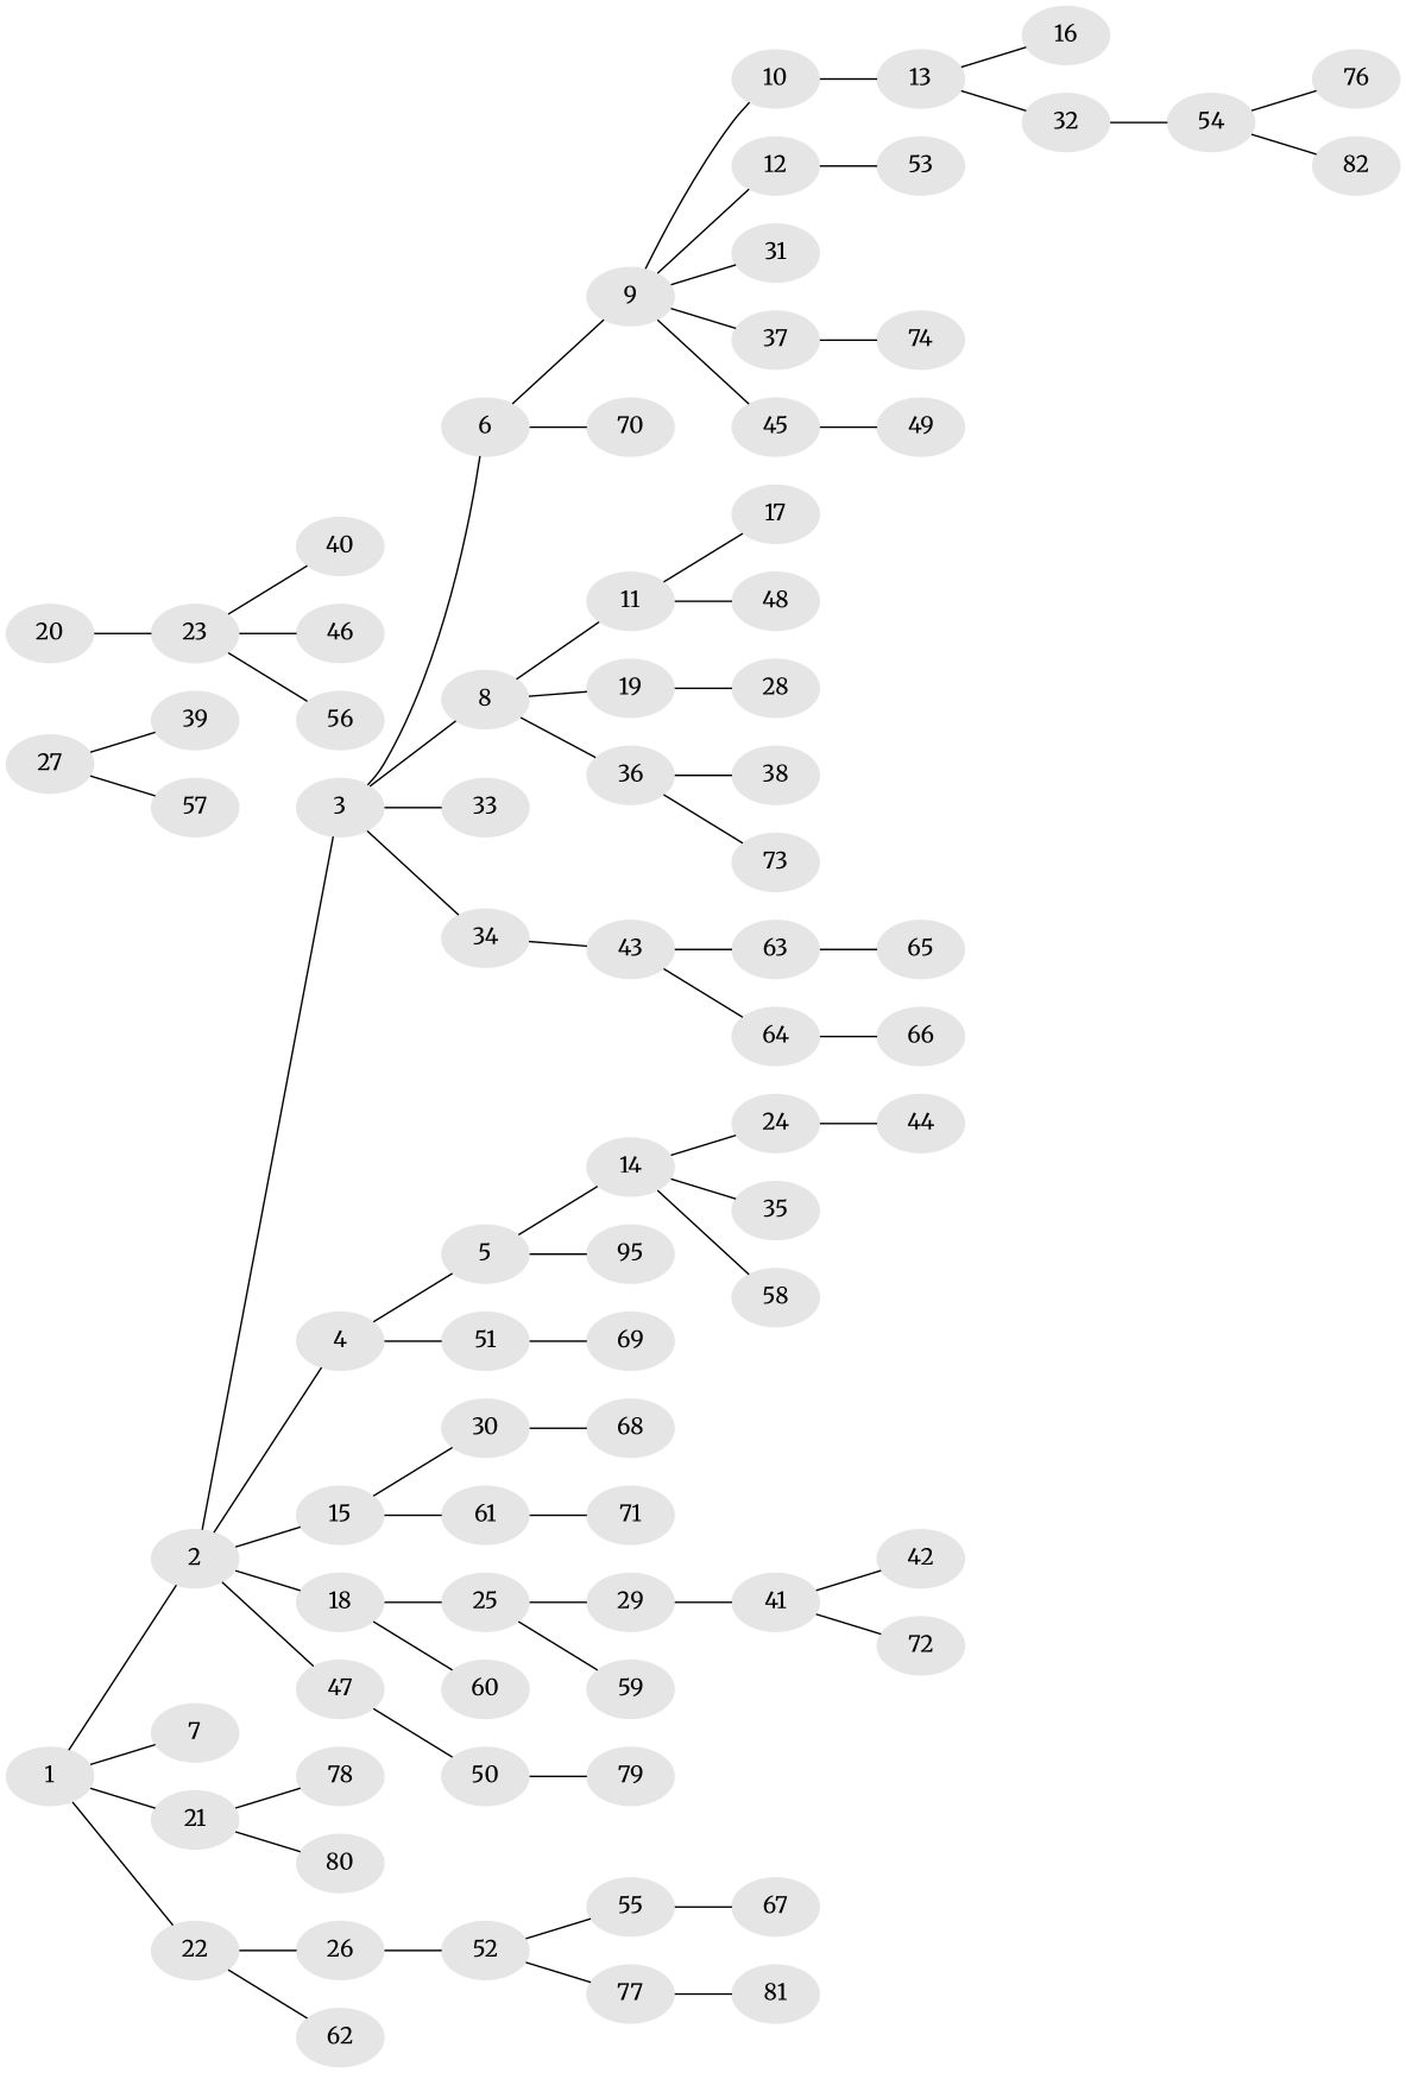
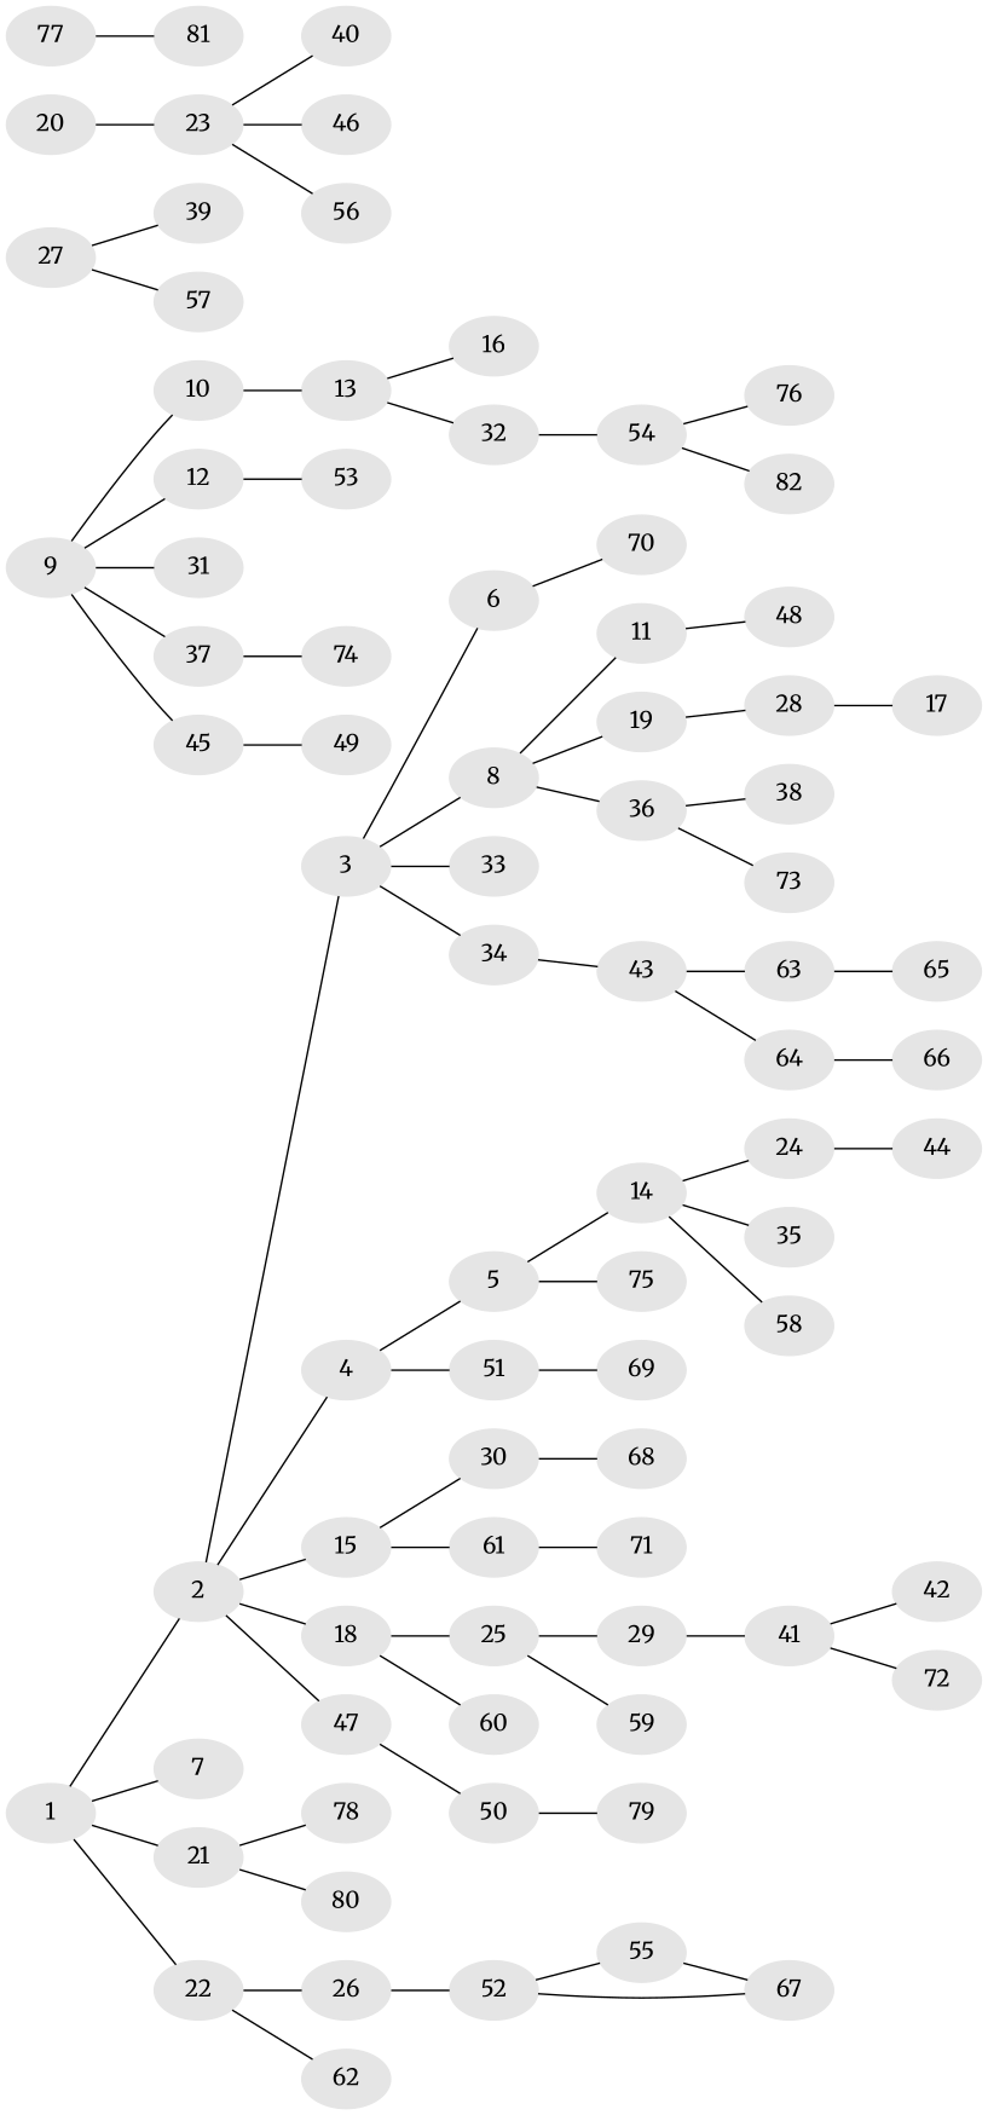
  graph {
    fontname=Merriweather
    rankdir=LR
    node [color=gray90 fontname=Merriweather style=filled]
    edge [fontname=Merriweather]
    1
    2
    7
    21
    22
    3
    4
    15
    18
    47
    78
    80
    26
    62
    6
    8
    33
    34
    5
    51
    30
    61
    25
    60
    29
    59
    50
    9
    70
    11
    19
    36
    43
    14
-   75 [label=95]
+   75
    27
    39
    57
    69
    24
    35
    58
    10
    12
    31
    37
    45
    17
    48
    28
    13
    53
    20
    23
    74
    49
    16
    32
    54
    44
    68
    71
    40
    46
    56
    52
    41
    55
    77
    42
    72
    76
    82
    38
    73
    63
    64
    65
    66
    79
    67
    81
    1 -- 2
    1 -- 7
    1 -- 21
    1 -- 22
    2 -- 3
    2 -- 4
    2 -- 15
    2 -- 18
    2 -- 47
    21 -- 78
    21 -- 80
    22 -- 26
    22 -- 62
    3 -- 6
    3 -- 8
    3 -- 33
    3 -- 34
    4 -- 5
    4 -- 51
    15 -- 30
    15 -- 61
    18 -- 25
    18 -- 60
    47 -- 50
    26 -- 52
-   6 -- 9
    6 -- 70
    8 -- 11
    8 -- 19
    8 -- 36
    34 -- 43
    5 -- 14
    5 -- 75
    51 -- 69
    30 -- 68
    61 -- 71
    25 -- 29
    25 -- 59
    29 -- 41
    50 -- 79
    9 -- 10
    9 -- 12
    9 -- 31
    9 -- 37
    9 -- 45
-   11 -- 17
+   28 -- 17
    11 -- 48
    19 -- 28
    36 -- 38
    36 -- 73
    43 -- 63
    43 -- 64
    14 -- 24
    14 -- 35
    14 -- 58
    27 -- 39
    27 -- 57
    24 -- 44
    10 -- 13
    12 -- 53
    37 -- 74
    45 -- 49
    13 -- 16
    13 -- 32
    20 -- 23
    23 -- 40
    23 -- 46
    23 -- 56
    32 -- 54
    54 -- 76
    54 -- 82
    52 -- 55
-   52 -- 77
+   52 -- 67
    41 -- 42
    41 -- 72
    55 -- 67
    77 -- 81
    63 -- 65
    64 -- 66
  }
